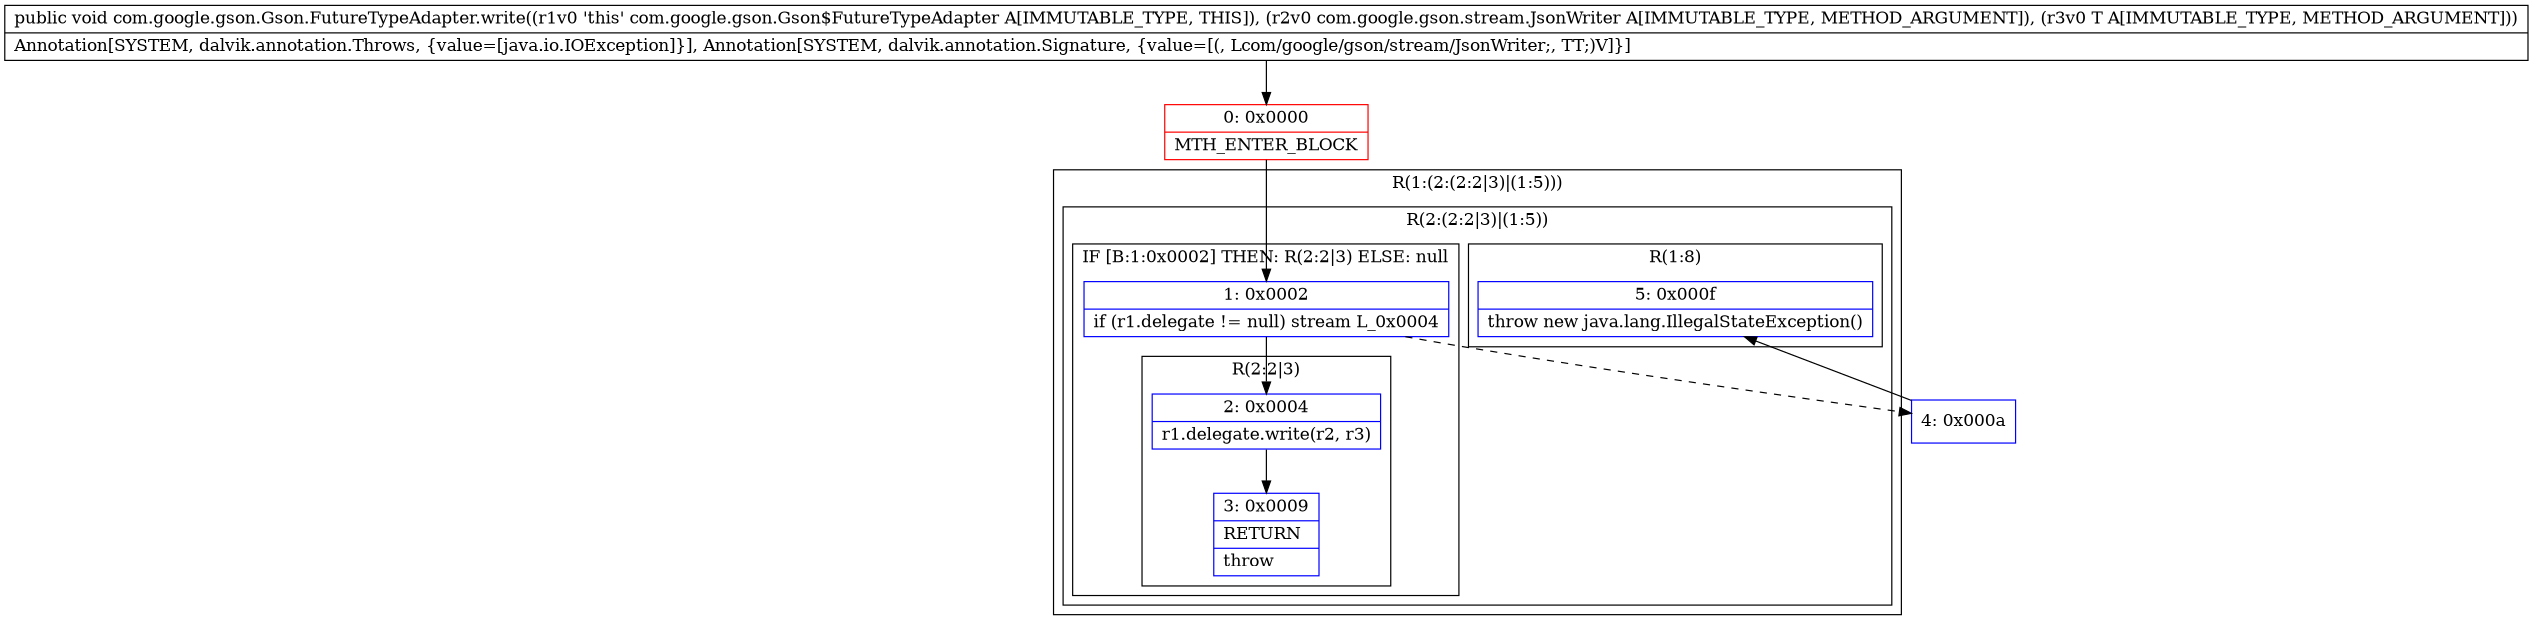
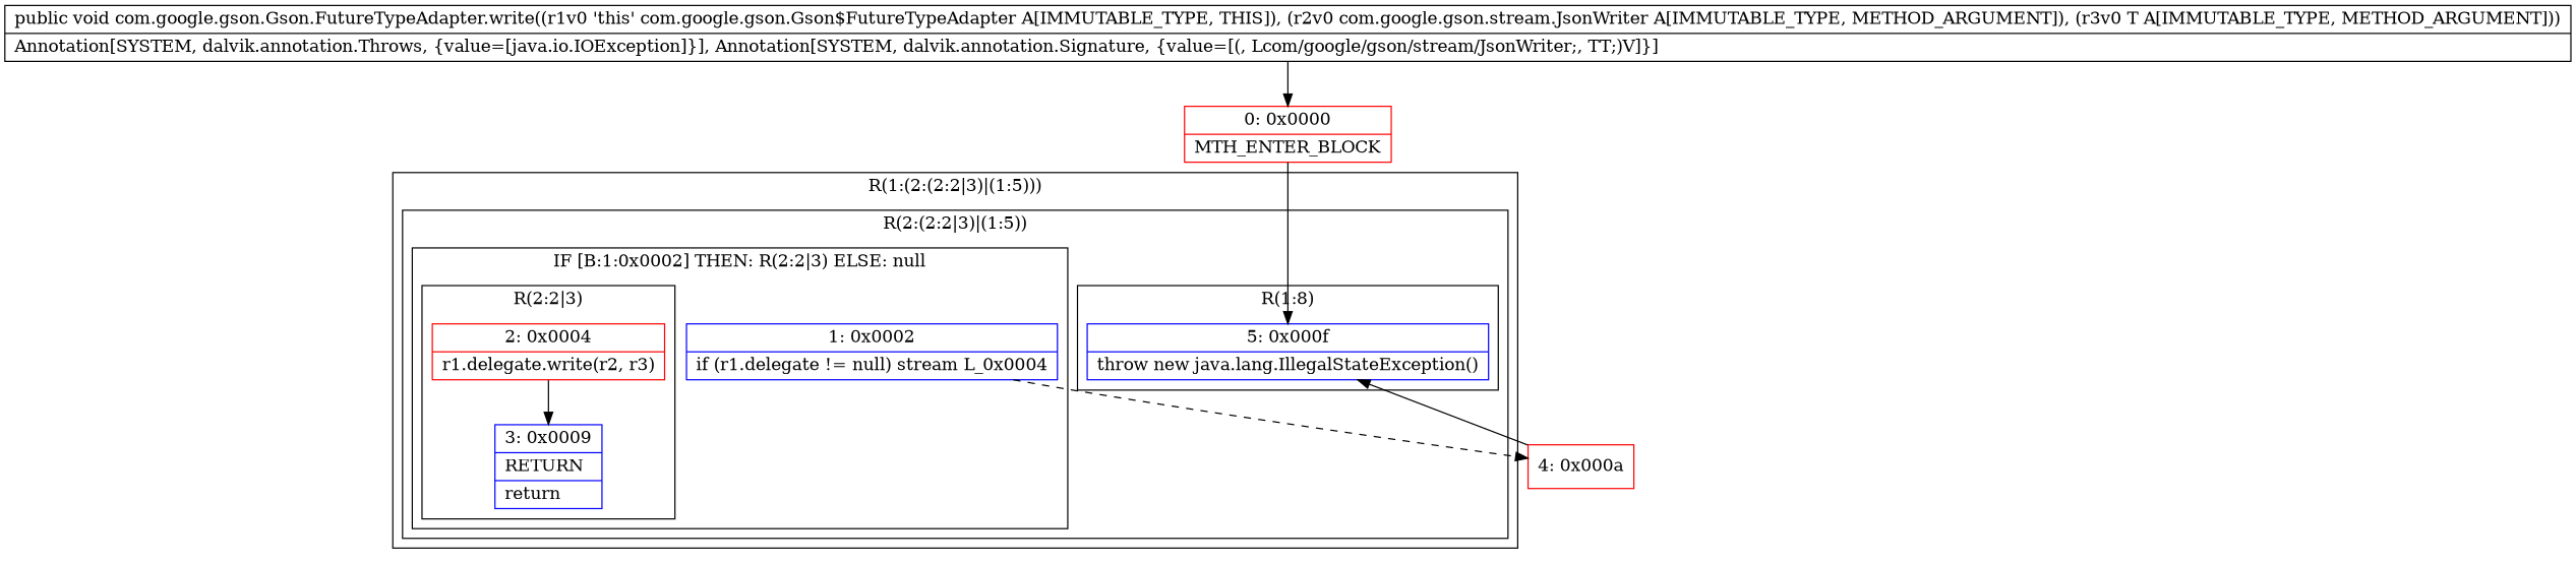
  digraph {
    node [color=blue shape=record]
-   n1 [label="{2\:\ 0x0004|r1.delegate.write(r2, r3)\l}"]
-   n2 [label="{3\:\ 0x0009|RETURN\l|throw\l}"]
+   n1 [color=red label="{2\:\ 0x0004|r1.delegate.write(r2, r3)\l}"]
+   n2 [label="{3\:\ 0x0009|RETURN\l|return\l}"]
    n3 [label="{1\:\ 0x0002|if (r1.delegate != null) stream L_0x0004\l}"]
    n4 [label="{5\:\ 0x000f|throw new java.lang.IllegalStateException()\l}"]
-   n5 [label="{4\:\ 0x000a}"]
+   n5 [color=red label="{4\:\ 0x000a}"]
    n6 [color=red label="{0\:\ 0x0000|MTH_ENTER_BLOCK\l}"]
    n7 [label="{public void com.google.gson.Gson.FutureTypeAdapter.write((r1v0 'this' com.google.gson.Gson$FutureTypeAdapter A[IMMUTABLE_TYPE, THIS]), (r2v0 com.google.gson.stream.JsonWriter A[IMMUTABLE_TYPE, METHOD_ARGUMENT]), (r3v0 T A[IMMUTABLE_TYPE, METHOD_ARGUMENT]))  | Annotation[SYSTEM, dalvik.annotation.Throws, \{value=[java.io.IOException]\}], Annotation[SYSTEM, dalvik.annotation.Signature, \{value=[(, Lcom\/google\/gson\/stream\/JsonWriter;, TT;)V]\}]\l}" color=""]
    subgraph cluster_1 {
      label="R(1:(2:(2:2|3)|(1:5)))"
      subgraph cluster_2 {
        label="R(2:(2:2|3)|(1:5))"
        subgraph cluster_3 {
          label="IF [B:1:0x0002] THEN: R(2:2|3) ELSE: null"
          n3
          subgraph cluster_4 {
            label="R(2:2|3)"
            n1
            n2
          }
        }
        subgraph cluster_5 {
          label="R(1:8)"
          n4
        }
      }
    }
    n1 -> n2
-   n3 -> n1
    n3 -> n5 [style=dashed]
    n5 -> n4
-   n6 -> n3
+   n6 -> n4
    n7 -> n6
  }
